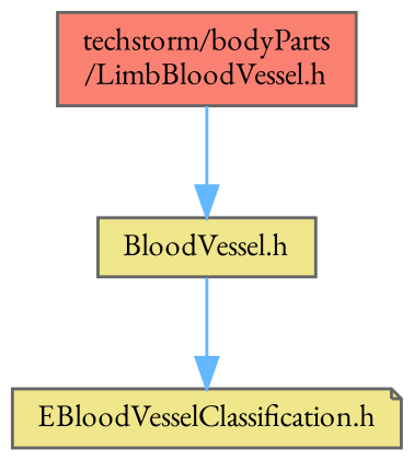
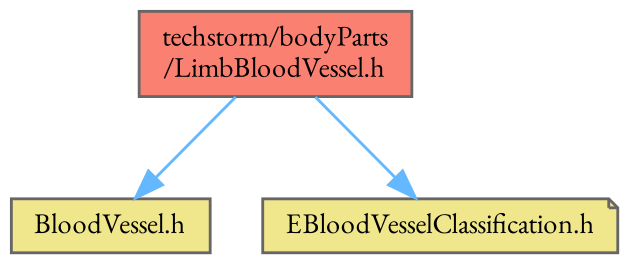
  digraph {
    fontname="EB Garamond"
    node [color=grey40 fillcolor=khaki fontname="EB Garamond" fontsize=10 shape=box style=filled]
    edge [arrowhead=normal color=steelblue1 fontname="EB Garamond" fontsize=10 labelfontname=Helvetica labelfontsize=10 style=solid]
    n1 [color=gray40 fillcolor=salmon fontcolor=black height=0.2 label="techstorm/bodyParts\l/LimbBloodVessel.h" width=0.4]
    n2 [height=0.2 label="BloodVessel.h" width=0.4]
    n3 [height=0.2 label="EBloodVesselClassification.h" shape=note width=0.4]
    n1 -> n2
-   n2 -> n3
+   n1 -> n3
  }
